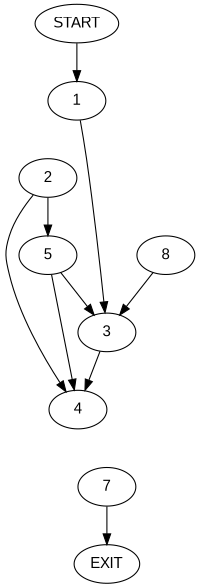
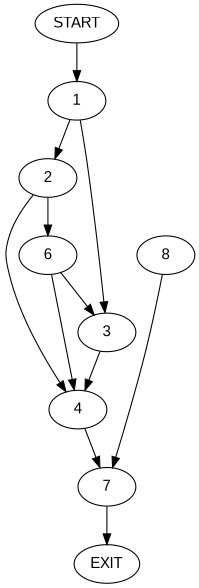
  digraph {
    fontname="Liberation Sans"
    node [fontname="Liberation Sans"]
    edge [fontname="Liberation Sans"]
    n1 [label=START]
    1
    2
    3
    4
-   5
+   5 [label=6]
    7
    n8 [label=EXIT]
    8
    n1 -> 1
+   1 -> 2
    1 -> 3
    2 -> 4
    2 -> 5
    3 -> 4
+   4 -> 7
    5 -> 3
    5 -> 4
    7 -> n8
-   8 -> 3
+   8 -> 7
  }
